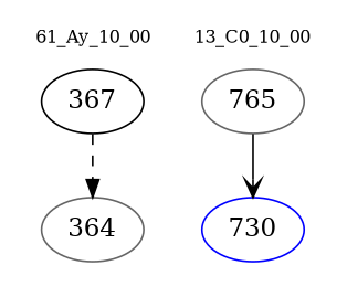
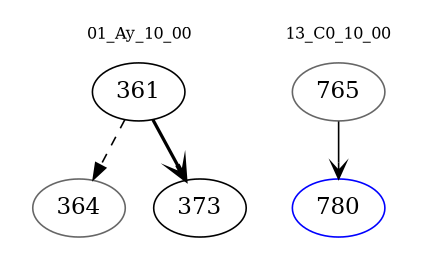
  digraph {
    node [color=black]
    edge [arrowhead=vee color=black]
-   n1 [label=367]
+   n1 [label=361]
    n2 [color=gray40 label=364]
+   n3 [label=373]
    n4 [color=gray40 label=765]
-   n5 [color=blue label=730]
+   n5 [color=blue label=780]
    subgraph cluster_1 {
      color=white
      fontsize=10
-     label="61_Ay_10_00"
+     label="01_Ay_10_00"
      n1
      n2
+     n3
    }
    subgraph cluster_2 {
      color=white
      fontsize=10
      label="13_C0_10_00"
      n4
      n5
    }
    n1 -> n2 [arrowhead=normal style=dashed]
+   n1 -> n3 [style=bold]
    n4 -> n5 [style=solid]
  }
